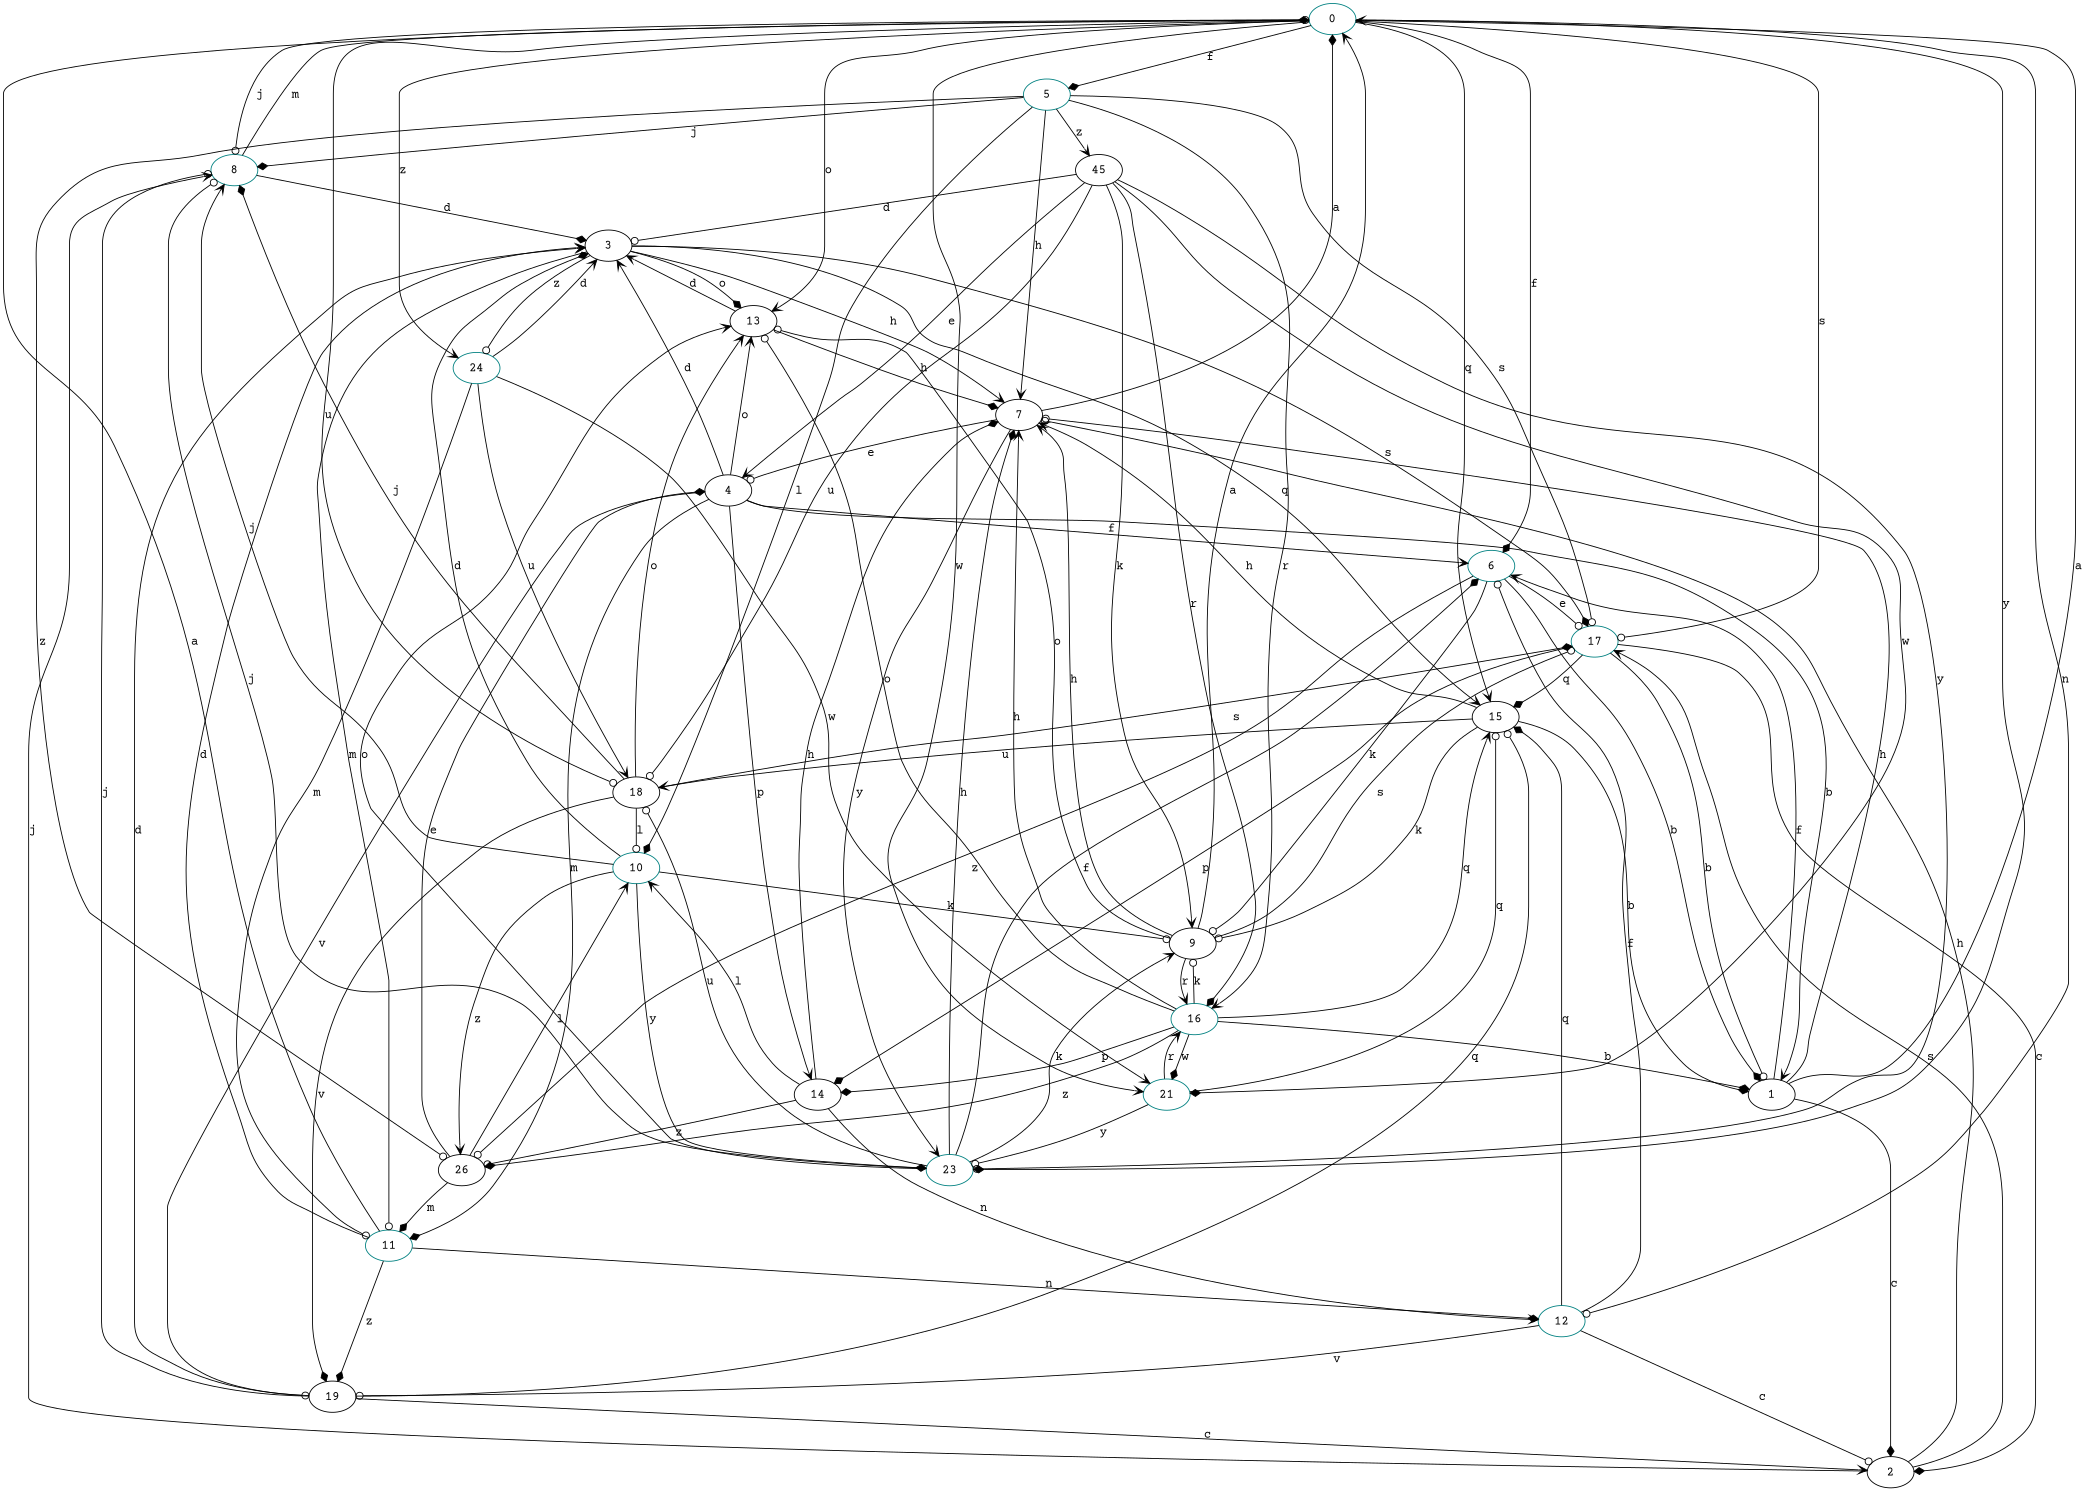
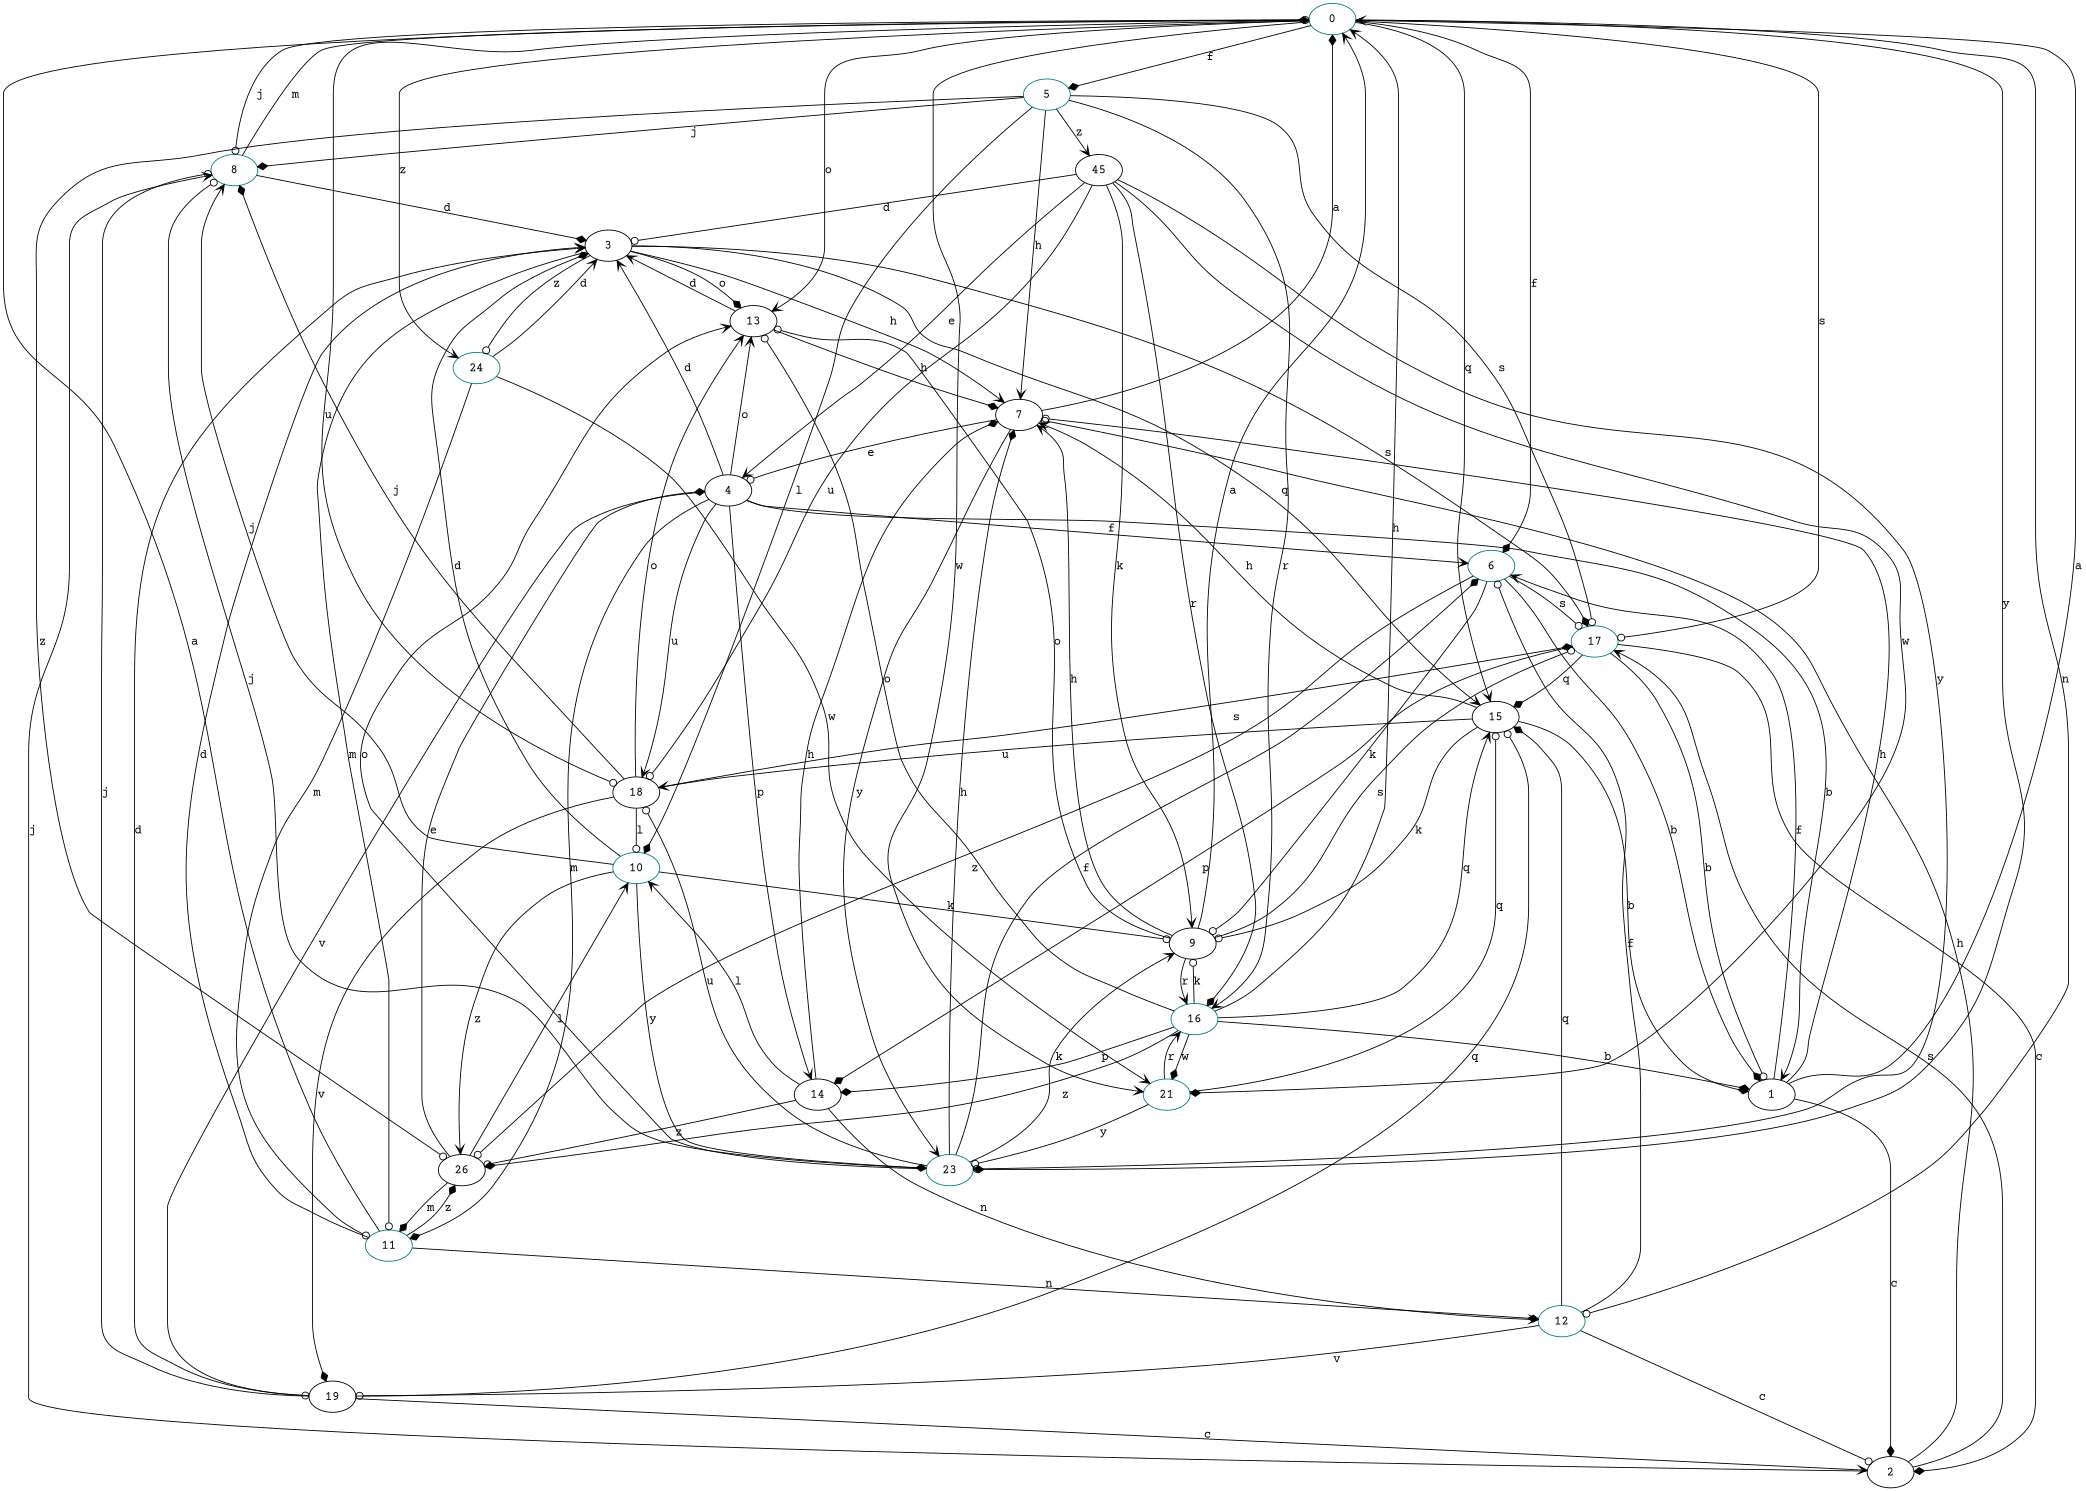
  strict digraph {
    fontname="Courier Prime"
    node [color=black fontname="Courier Prime"]
    edge [arrowhead=vee fontname="Courier Prime"]
    0 [color=teal]
    5 [color=teal]
    6 [color=teal]
    8 [color=teal]
    12 [color=teal]
    13
    15
    17 [color=teal]
    18
    21 [color=teal]
    23 [color=teal]
    24 [color=teal]
    7
    10 [color=teal]
    16 [color=teal]
    n16 [label=45]
    26
    1
    9
    3
    2
    19
    14
    11 [color=teal]
    4
    0 -> 5 [arrowhead=diamond label=f]
    0 -> 6 [arrowhead=diamond label=f]
    0 -> 8 [arrowhead=odot label=j]
    0 -> 12 [arrowhead=odot label=n]
    0 -> 13 [label=o]
    0 -> 15 [label=q]
    0 -> 17 [arrowhead=odot label=s]
    0 -> 18 [arrowhead=odot label=u]
    0 -> 21 [label=w]
    0 -> 23 [arrowhead=diamond label=y]
    0 -> 24 [label=z]
    5 -> 8 [arrowhead=diamond label=j]
    5 -> 17 [arrowhead=odot label=s]
    5 -> 7 [label=h]
    5 -> 10 [arrowhead=diamond label=l]
    5 -> 16 [label=r]
    5 -> n16 [label=z]
    5 -> 26 [arrowhead=odot label=z]
-   6 -> 17 [arrowhead=odot label=e]
+   6 -> 17 [arrowhead=odot label=s]
    6 -> 26 [arrowhead=odot label=z]
    6 -> 1 [arrowhead=diamond label=b]
    6 -> 9 [arrowhead=odot label=k]
    8 -> 0 [arrowhead=diamond label=m]
    8 -> 3 [arrowhead=diamond label=d]
    12 -> 6 [arrowhead=odot label=f]
    12 -> 15 [arrowhead=diamond label=q]
    12 -> 2 [arrowhead=odot label=c]
    12 -> 19 [arrowhead=odot label=v]
    13 -> 7 [arrowhead=diamond label=h]
    13 -> 3 [label=d]
    15 -> 18 [label=u]
    15 -> 7 [label=h]
    15 -> 1 [arrowhead=diamond label=b]
    15 -> 9 [arrowhead=odot label=k]
    17 -> 15 [arrowhead=diamond label=q]
    17 -> 1 [arrowhead=odot label=b]
    17 -> 2 [arrowhead=diamond label=c]
    17 -> 14 [arrowhead=diamond label=p]
    18 -> 8 [arrowhead=diamond label=j]
    18 -> 13 [label=o]
    18 -> 17 [arrowhead=diamond label=s]
    18 -> 10 [arrowhead=odot label=l]
    18 -> 19 [arrowhead=diamond label=v]
    21 -> 15 [arrowhead=odot label=q]
    21 -> 23 [arrowhead=odot label=y]
    21 -> 16 [label=r]
    23 -> 6 [arrowhead=diamond label=f]
    23 -> 8 [arrowhead=odot label=j]
    23 -> 13 [label=o]
    23 -> 18 [arrowhead=odot label=u]
    23 -> 7 [arrowhead=diamond label=h]
    23 -> 9 [label=k]
    24 -> 21 [label=w]
    24 -> 3 [label=d]
    24 -> 11 [arrowhead=odot label=m]
    7 -> 0 [arrowhead=diamond label=a]
    7 -> 23 [label=y]
    7 -> 4 [arrowhead=odot label=e]
    10 -> 8 [label=j]
    10 -> 23 [arrowhead=diamond label=y]
    10 -> 26 [label=z]
    10 -> 9 [arrowhead=odot label=k]
    10 -> 3 [arrowhead=diamond label=d]
    16 -> 13 [arrowhead=odot label=o]
    16 -> 15 [label=q]
    16 -> 21 [arrowhead=diamond label=w]
-   16 -> 7 [label=h]
+   16 -> 0 [label=h]
    16 -> 26 [arrowhead=diamond label=z]
    16 -> 1 [arrowhead=diamond label=b]
    16 -> 9 [arrowhead=odot label=k]
    16 -> 14 [arrowhead=diamond label=p]
    n16 -> 18 [arrowhead=odot label=u]
    n16 -> 21 [arrowhead=diamond label=w]
    n16 -> 23 [arrowhead=odot label=y]
    n16 -> 16 [arrowhead=diamond label=r]
    n16 -> 9 [label=k]
    n16 -> 3 [arrowhead=odot label=d]
    n16 -> 4 [label=e]
    26 -> 10 [label=l]
    26 -> 11 [arrowhead=diamond label=m]
    26 -> 4 [arrowhead=diamond label=e]
    1 -> 0 [label=a]
    1 -> 6 [label=f]
    1 -> 7 [arrowhead=odot label=h]
    1 -> 2 [arrowhead=diamond label=c]
    9 -> 0 [label=a]
    9 -> 13 [arrowhead=odot label=o]
    9 -> 17 [arrowhead=odot label=s]
    9 -> 7 [label=h]
    9 -> 16 [label=r]
    3 -> 13 [arrowhead=diamond label=o]
    3 -> 15 [label=q]
    3 -> 17 [arrowhead=diamond label=s]
    3 -> 24 [arrowhead=odot label=z]
    3 -> 7 [label=h]
    3 -> 11 [arrowhead=odot label=m]
    2 -> 8 [label=j]
    2 -> 17 [label=s]
    2 -> 7 [arrowhead=odot label=h]
    19 -> 8 [arrowhead=odot label=j]
    19 -> 15 [arrowhead=odot label=q]
    19 -> 3 [label=d]
    19 -> 2 [label=c]
    14 -> 12 [label=n]
    14 -> 7 [arrowhead=diamond label=h]
    14 -> 10 [label=l]
    14 -> 26 [arrowhead=odot label=z]
    11 -> 0 [arrowhead=odot label=a]
    11 -> 12 [arrowhead=diamond label=n]
-   11 -> 19 [arrowhead=diamond label=z]
+   11 -> 26 [arrowhead=diamond label=z]
    11 -> 3 [label=d]
    4 -> 6 [label=f]
    4 -> 13 [label=o]
-   24 -> 18 [label=u]
+   4 -> 18 [label=u]
    4 -> 1 [label=b]
    4 -> 3 [label=d]
    4 -> 19 [arrowhead=odot label=v]
    4 -> 14 [label=p]
    4 -> 11 [arrowhead=diamond label=m]
  }
